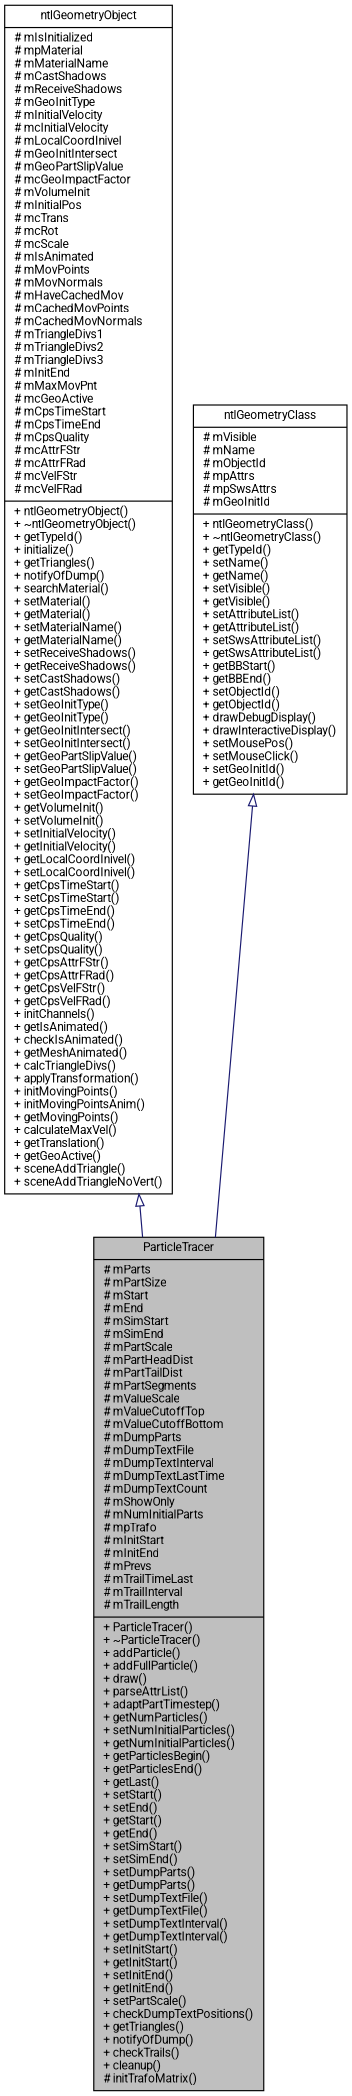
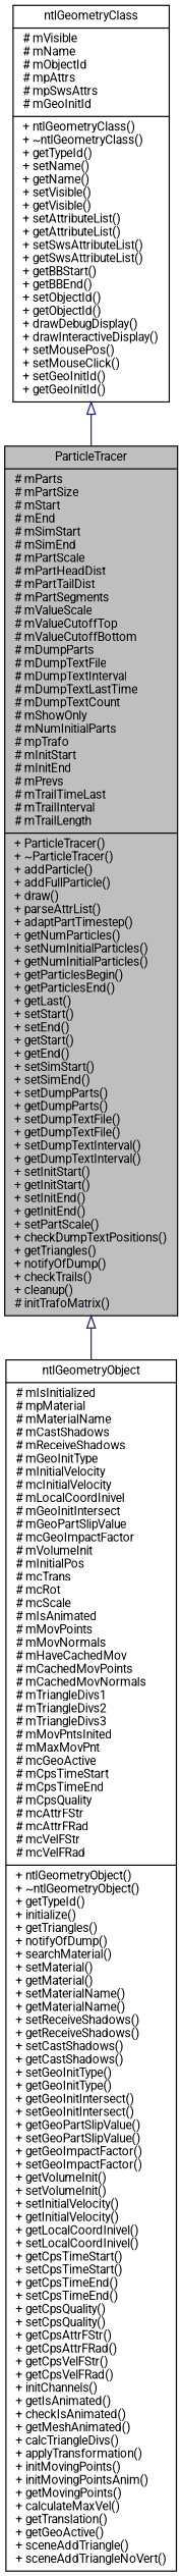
  digraph {
    fontname=Roboto
    node [color=black fillcolor=white fontname=Roboto fontsize=10 shape=record style=filled]
    edge [arrowtail=empty color=midnightblue dir=back fontname=Roboto fontsize=10 labelfontname=Helvetica labelfontsize=10 style=solid]
    n1 [fillcolor=grey75 fontcolor=black height=0.2 label="{ParticleTracer\n|# mParts\l# mPartSize\l# mStart\l# mEnd\l# mSimStart\l# mSimEnd\l# mPartScale\l# mPartHeadDist\l# mPartTailDist\l# mPartSegments\l# mValueScale\l# mValueCutoffTop\l# mValueCutoffBottom\l# mDumpParts\l# mDumpTextFile\l# mDumpTextInterval\l# mDumpTextLastTime\l# mDumpTextCount\l# mShowOnly\l# mNumInitialParts\l# mpTrafo\l# mInitStart\l# mInitEnd\l# mPrevs\l# mTrailTimeLast\l# mTrailInterval\l# mTrailLength\l|+ ParticleTracer()\l+ ~ParticleTracer()\l+ addParticle()\l+ addFullParticle()\l+ draw()\l+ parseAttrList()\l+ adaptPartTimestep()\l+ getNumParticles()\l+ setNumInitialParticles()\l+ getNumInitialParticles()\l+ getParticlesBegin()\l+ getParticlesEnd()\l+ getLast()\l+ setStart()\l+ setEnd()\l+ getStart()\l+ getEnd()\l+ setSimStart()\l+ setSimEnd()\l+ setDumpParts()\l+ getDumpParts()\l+ setDumpTextFile()\l+ getDumpTextFile()\l+ setDumpTextInterval()\l+ getDumpTextInterval()\l+ setInitStart()\l+ getInitStart()\l+ setInitEnd()\l+ getInitEnd()\l+ setPartScale()\l+ checkDumpTextPositions()\l+ getTriangles()\l+ notifyOfDump()\l+ checkTrails()\l+ cleanup()\l# initTrafoMatrix()\l}" width=0.4]
-   n2 [height=0.2 label="{ntlGeometryObject\n|# mIsInitialized\l# mpMaterial\l# mMaterialName\l# mCastShadows\l# mReceiveShadows\l# mGeoInitType\l# mInitialVelocity\l# mcInitialVelocity\l# mLocalCoordInivel\l# mGeoInitIntersect\l# mGeoPartSlipValue\l# mcGeoImpactFactor\l# mVolumeInit\l# mInitialPos\l# mcTrans\l# mcRot\l# mcScale\l# mIsAnimated\l# mMovPoints\l# mMovNormals\l# mHaveCachedMov\l# mCachedMovPoints\l# mCachedMovNormals\l# mTriangleDivs1\l# mTriangleDivs2\l# mTriangleDivs3\l# mInitEnd\l# mMaxMovPnt\l# mcGeoActive\l# mCpsTimeStart\l# mCpsTimeEnd\l# mCpsQuality\l# mcAttrFStr\l# mcAttrFRad\l# mcVelFStr\l# mcVelFRad\l|+ ntlGeometryObject()\l+ ~ntlGeometryObject()\l+ getTypeId()\l+ initialize()\l+ getTriangles()\l+ notifyOfDump()\l+ searchMaterial()\l+ setMaterial()\l+ getMaterial()\l+ setMaterialName()\l+ getMaterialName()\l+ setReceiveShadows()\l+ getReceiveShadows()\l+ setCastShadows()\l+ getCastShadows()\l+ setGeoInitType()\l+ getGeoInitType()\l+ getGeoInitIntersect()\l+ setGeoInitIntersect()\l+ getGeoPartSlipValue()\l+ setGeoPartSlipValue()\l+ getGeoImpactFactor()\l+ setGeoImpactFactor()\l+ getVolumeInit()\l+ setVolumeInit()\l+ setInitialVelocity()\l+ getInitialVelocity()\l+ getLocalCoordInivel()\l+ setLocalCoordInivel()\l+ getCpsTimeStart()\l+ setCpsTimeStart()\l+ getCpsTimeEnd()\l+ setCpsTimeEnd()\l+ getCpsQuality()\l+ setCpsQuality()\l+ getCpsAttrFStr()\l+ getCpsAttrFRad()\l+ getCpsVelFStr()\l+ getCpsVelFRad()\l+ initChannels()\l+ getIsAnimated()\l+ checkIsAnimated()\l+ getMeshAnimated()\l+ calcTriangleDivs()\l+ applyTransformation()\l+ initMovingPoints()\l+ initMovingPointsAnim()\l+ getMovingPoints()\l+ calculateMaxVel()\l+ getTranslation()\l+ getGeoActive()\l+ sceneAddTriangle()\l+ sceneAddTriangleNoVert()\l}" width=0.4]
+   n2 [height=0.2 label="{ntlGeometryObject\n|# mIsInitialized\l# mpMaterial\l# mMaterialName\l# mCastShadows\l# mReceiveShadows\l# mGeoInitType\l# mInitialVelocity\l# mcInitialVelocity\l# mLocalCoordInivel\l# mGeoInitIntersect\l# mGeoPartSlipValue\l# mcGeoImpactFactor\l# mVolumeInit\l# mInitialPos\l# mcTrans\l# mcRot\l# mcScale\l# mIsAnimated\l# mMovPoints\l# mMovNormals\l# mHaveCachedMov\l# mCachedMovPoints\l# mCachedMovNormals\l# mTriangleDivs1\l# mTriangleDivs2\l# mTriangleDivs3\l# mMovPntsInited\l# mMaxMovPnt\l# mcGeoActive\l# mCpsTimeStart\l# mCpsTimeEnd\l# mCpsQuality\l# mcAttrFStr\l# mcAttrFRad\l# mcVelFStr\l# mcVelFRad\l|+ ntlGeometryObject()\l+ ~ntlGeometryObject()\l+ getTypeId()\l+ initialize()\l+ getTriangles()\l+ notifyOfDump()\l+ searchMaterial()\l+ setMaterial()\l+ getMaterial()\l+ setMaterialName()\l+ getMaterialName()\l+ setReceiveShadows()\l+ getReceiveShadows()\l+ setCastShadows()\l+ getCastShadows()\l+ setGeoInitType()\l+ getGeoInitType()\l+ getGeoInitIntersect()\l+ setGeoInitIntersect()\l+ getGeoPartSlipValue()\l+ setGeoPartSlipValue()\l+ getGeoImpactFactor()\l+ setGeoImpactFactor()\l+ getVolumeInit()\l+ setVolumeInit()\l+ setInitialVelocity()\l+ getInitialVelocity()\l+ getLocalCoordInivel()\l+ setLocalCoordInivel()\l+ getCpsTimeStart()\l+ setCpsTimeStart()\l+ getCpsTimeEnd()\l+ setCpsTimeEnd()\l+ getCpsQuality()\l+ setCpsQuality()\l+ getCpsAttrFStr()\l+ getCpsAttrFRad()\l+ getCpsVelFStr()\l+ getCpsVelFRad()\l+ initChannels()\l+ getIsAnimated()\l+ checkIsAnimated()\l+ getMeshAnimated()\l+ calcTriangleDivs()\l+ applyTransformation()\l+ initMovingPoints()\l+ initMovingPointsAnim()\l+ getMovingPoints()\l+ calculateMaxVel()\l+ getTranslation()\l+ getGeoActive()\l+ sceneAddTriangle()\l+ sceneAddTriangleNoVert()\l}" width=0.4]
    n3 [height=0.2 label="{ntlGeometryClass\n|# mVisible\l# mName\l# mObjectId\l# mpAttrs\l# mpSwsAttrs\l# mGeoInitId\l|+ ntlGeometryClass()\l+ ~ntlGeometryClass()\l+ getTypeId()\l+ setName()\l+ getName()\l+ setVisible()\l+ getVisible()\l+ setAttributeList()\l+ getAttributeList()\l+ setSwsAttributeList()\l+ getSwsAttributeList()\l+ getBBStart()\l+ getBBEnd()\l+ setObjectId()\l+ getObjectId()\l+ drawDebugDisplay()\l+ drawInteractiveDisplay()\l+ setMousePos()\l+ setMouseClick()\l+ setGeoInitId()\l+ getGeoInitId()\l}" width=0.4]
-   n2 -> n1
+   n1 -> n2
    n3 -> n1
  }
